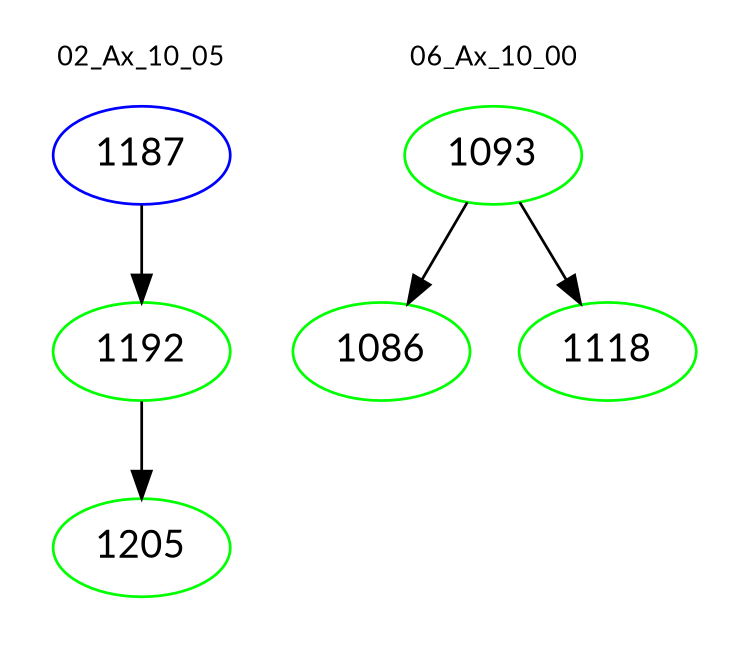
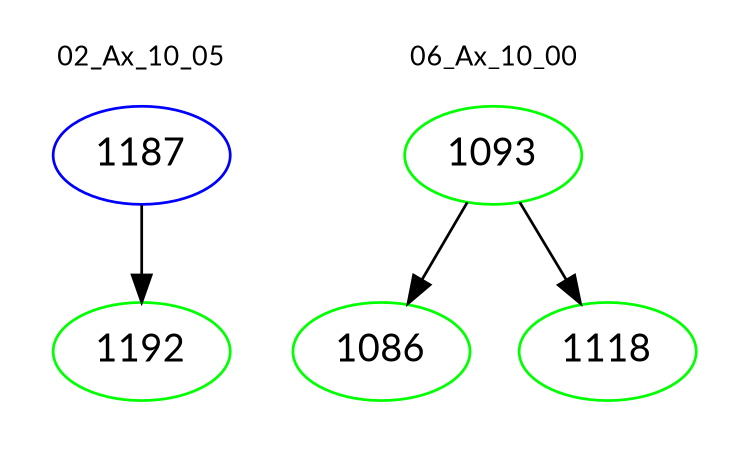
  digraph {
    fontname=Lato
    node [color=green fontname=Lato]
    edge [color=black fontname=Lato]
    n1 [label=1192]
    n2 [color=blue label=1187]
-   n3 [label=1205]
    n4 [label=1093]
    n5 [label=1086]
    n6 [label=1118]
    subgraph cluster_1 {
      color=white
      fontsize=10
      label="02_Ax_10_05"
      n1
      n2
-     n3
    }
    subgraph cluster_2 {
      color=white
      fontsize=10
      label="06_Ax_10_00"
      n4
      n5
      n6
    }
-   n1 -> n3
    n2 -> n1
    n4 -> n5
    n4 -> n6
  }
